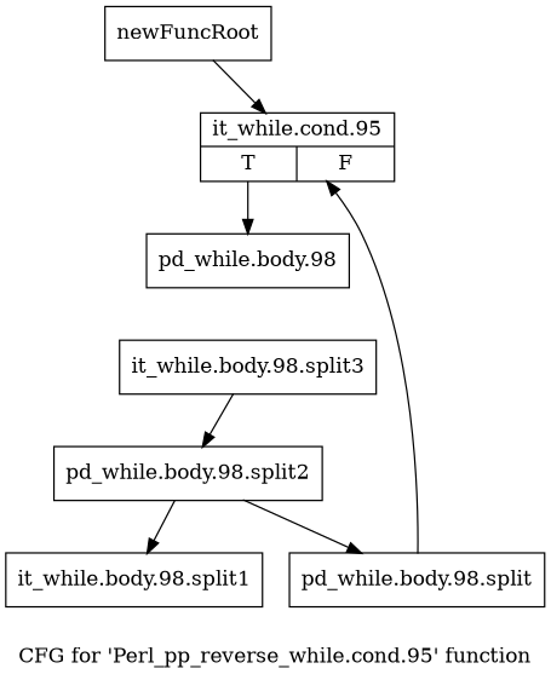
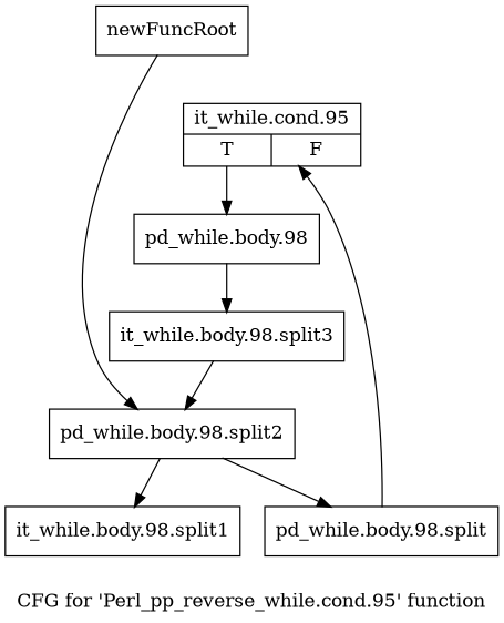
  digraph {
    label="CFG for 'Perl_pp_reverse_while.cond.95' function"
    node [shape=record]
    n1 [label="{newFuncRoot}"]
    n2 [label="{it_while.cond.95|{<s0>T|<s1>F}}"]
    n3 [label="{pd_while.body.98}"]
    n4 [label="{it_while.body.98.split3}"]
    n5 [label="{pd_while.body.98.split2}"]
    n6 [label="{it_while.body.98.split1}"]
    n7 [label="{pd_while.body.98.split}"]
-   n1 -> n2
+   n1 -> n5
    n2 -> n3 [tailport=s0]
+   n3 -> n4
    n4 -> n5
    n5 -> n6
    n5 -> n7
    n7 -> n2
  }
